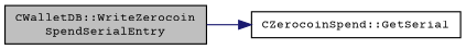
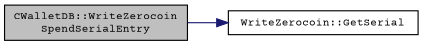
  digraph {
    rankdir=LR
    fontname="Courier Prime"
    node [color=black fontname="Courier Prime" fontsize=10 shape=record style=filled]
    n1 [fillcolor=grey75 fontcolor=black height=0.2 label="CWalletDB::WriteZerocoin\lSpendSerialEntry" width=0.4]
-   n2 [fillcolor=white height=0.2 label="CZerocoinSpend::GetSerial" width=0.4]
+   n2 [fillcolor=white height=0.2 label="WriteZerocoin::GetSerial" width=0.4]
    n1 -> n2 [color=midnightblue fontname="Courier Prime" fontsize=10 labelfontname=Helvetica labelfontsize=10 style=solid]
  }
